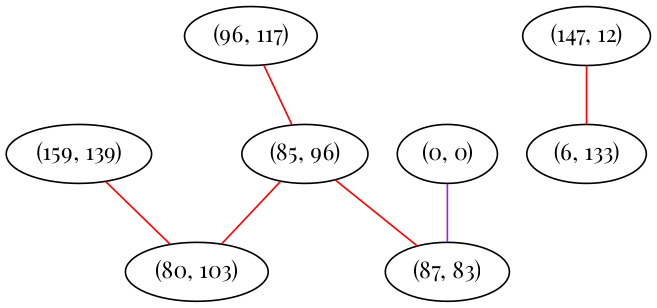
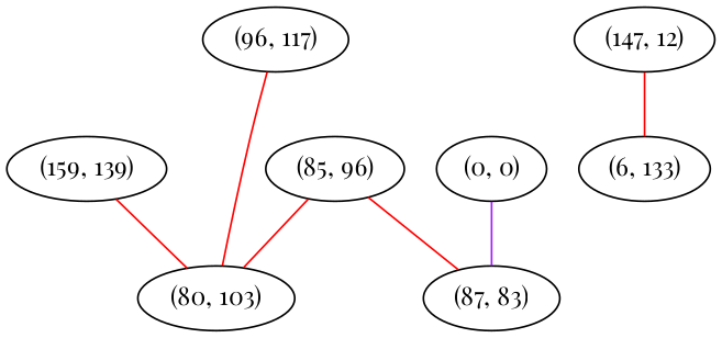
  graph {
    fontname="Playfair Display"
    node [fontname="Playfair Display"]
    edge [color=red fontname="Playfair Display" weight=1]
    "(159, 139)"
    "(80, 103)"
    "(0, 0)"
    "(87, 83)"
    "(96, 117)"
    "(85, 96)"
    "(147, 12)"
    "(6, 133)"
    "(159, 139)" -- "(80, 103)"
    "(0, 0)" -- "(87, 83)" [color=purple weight=4]
-   "(96, 117)" -- "(85, 96)"
+   "(96, 117)" -- "(80, 103)"
    "(85, 96)" -- "(80, 103)"
    "(85, 96)" -- "(87, 83)"
    "(147, 12)" -- "(6, 133)"
  }
